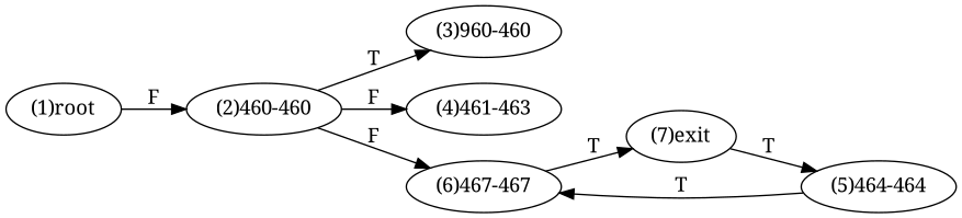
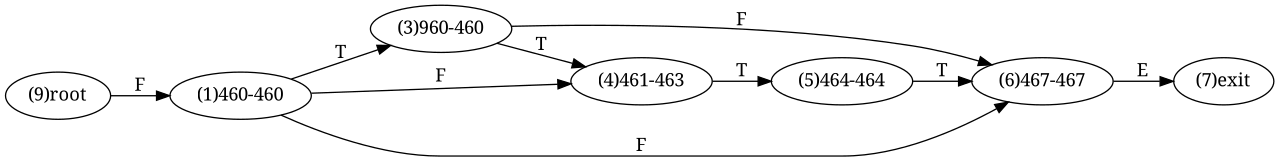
  digraph {
    fontname="Noto Serif"
    rankdir=LR
    node [fontname="Noto Serif"]
    edge [fontname="Noto Serif"]
-   n1 [label="(1)root"]
-   n2 [label="(2)460-460"]
+   n1 [label="(9)root"]
+   n2 [label="(1)460-460"]
    n3 [label="(3)960-460"]
    n4 [label="(4)461-463"]
    n5 [label="(6)467-467"]
    n6 [label="(5)464-464"]
    n7 [label="(7)exit"]
    n1 -> n2 [label=F]
    n2 -> n3 [label=T]
    n2 -> n4 [label=F]
    n2 -> n5 [label=F]
-   n7 -> n6 [label=T]
-   n5 -> n7 [label=T]
+   n3 -> n4 [label=T]
+   n3 -> n5 [label=F]
+   n4 -> n6 [label=T]
+   n5 -> n7 [label=E]
    n6 -> n5 [label=T]
  }
